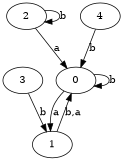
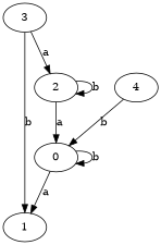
  digraph {
    d2tdocpreamble="\usetikzlibrary{automata}"
    d2tfigpreamble="\tikzstyle{every state}= [ draw=blue!50,very thick,fill=blue!20]  \tikzstyle{auto}= [fill=white]"
    ranksep=0.5
    node [style=state]
    edge [lblstyle=auto topath="bend right"]
    n1 [label=0 style="state, initial, accepting"]
    n2 [label=1]
    n3 [label=2]
    n4 [label=4]
    n5 [label=3]
    n1 -> n1 [label=b topath="loop above"]
    n1 -> n2 [label=a]
-   n2 -> n1 [label="b,a"]
    n3 -> n1 [label=a]
    n3 -> n3 [label=b topath="loop above"]
    n4 -> n1 [label=b]
    n5 -> n2 [label=b]
+   n5 -> n3 [label=a]
  }
